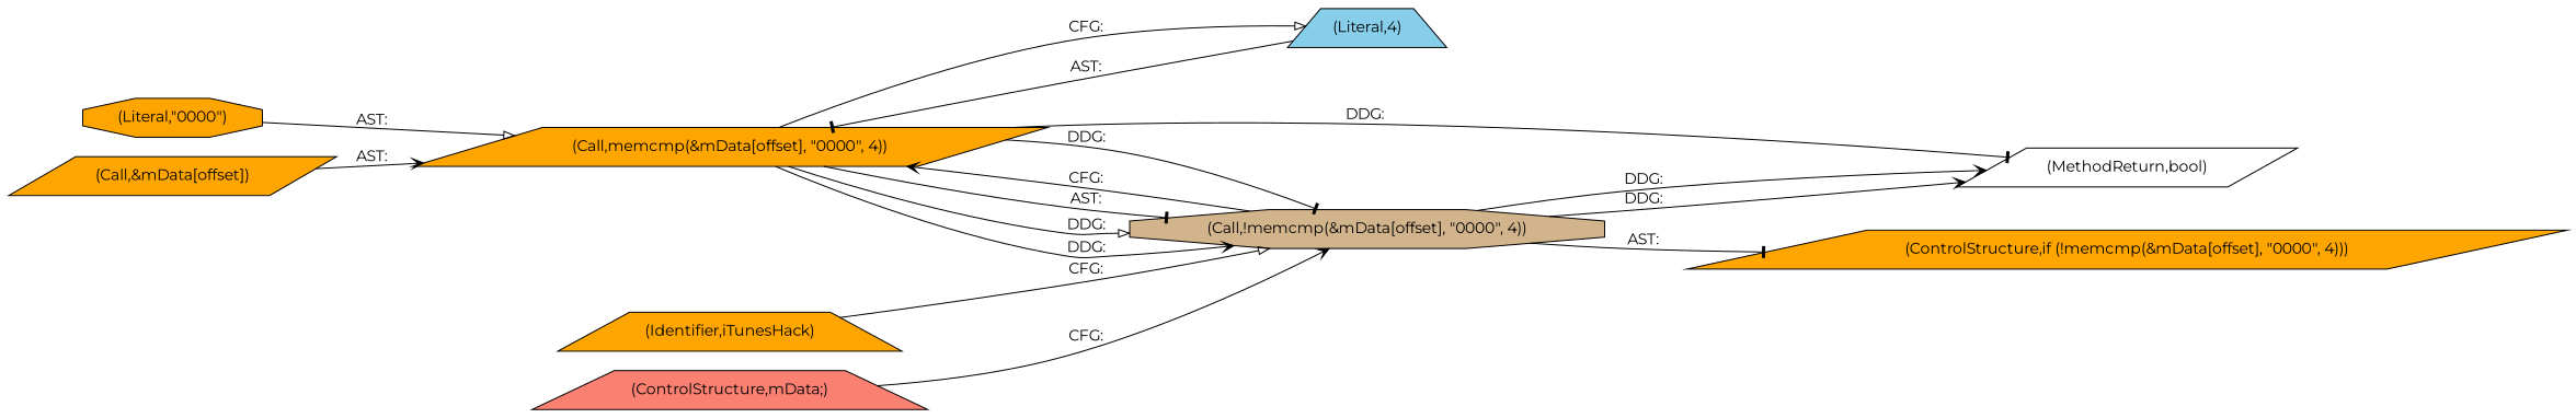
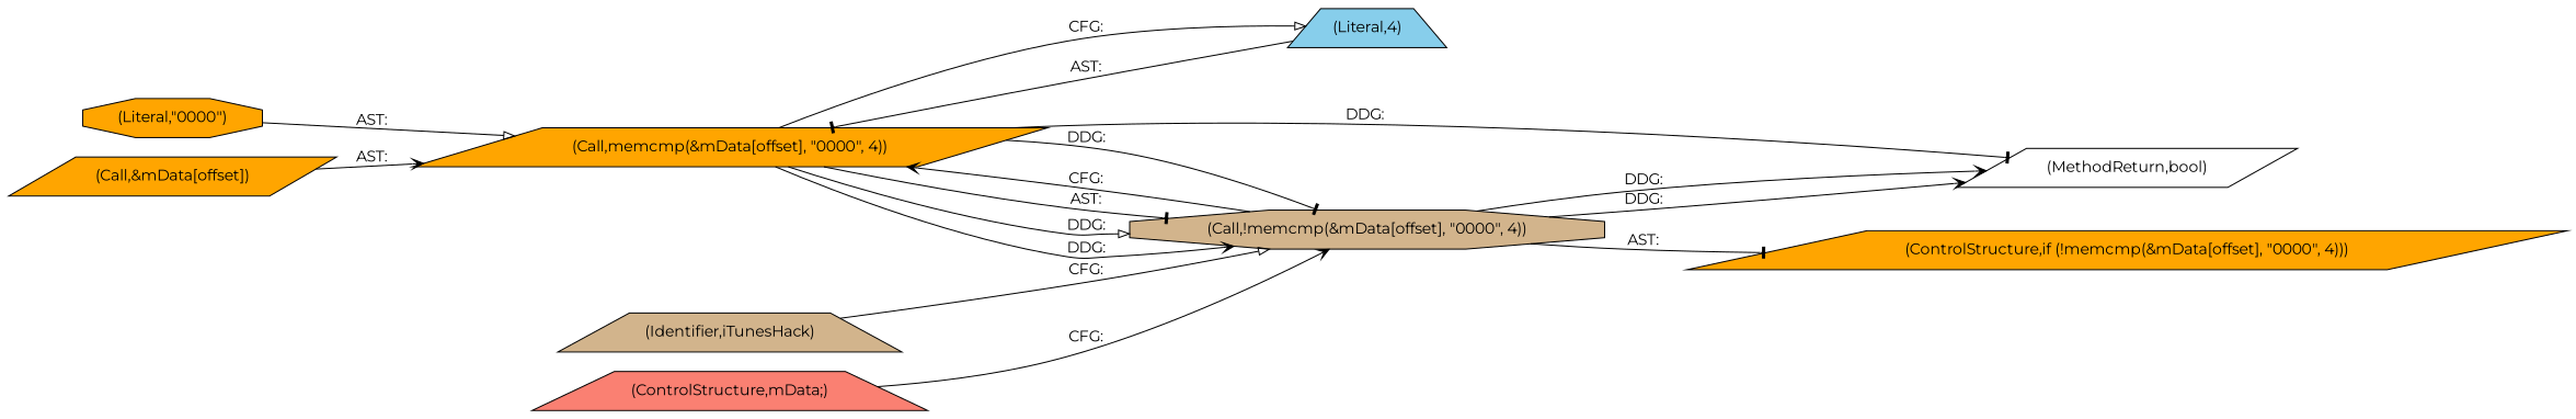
  digraph {
    fontname=Montserrat
    rankdir=LR
    node [fillcolor=orange fontname=Montserrat shape=parallelogram style=filled]
    edge [arrowhead=vee fontname=Montserrat]
    n1 [label="(Call,memcmp(&mData[offset], \"\0\0\0\0\", 4))"]
    n2 [fillcolor=tan label="(Call,!memcmp(&mData[offset], \"\0\0\0\0\", 4))" shape=octagon]
    n3 [fillcolor=white label="(MethodReturn,bool)"]
    n4 [fillcolor=skyblue label="(Literal,4)" shape=trapezium]
    n5 [label="(ControlStructure,if (!memcmp(&mData[offset], \"\0\0\0\0\", 4)))"]
    n6 [label="(Literal,\"\0\0\0\0\")" shape=octagon]
-   n7 [label="(Identifier,iTunesHack)" shape=trapezium]
+   n7 [fillcolor=tan label="(Identifier,iTunesHack)" shape=trapezium]
    n8 [label="(Call,&mData[offset])"]
    n9 [fillcolor=salmon label="(ControlStructure,mData;)" shape=trapezium]
    n1 -> n2 [arrowhead=tee label="AST: "]
    n1 -> n2 [arrowhead=onormal label="DDG: "]
    n1 -> n2 [label="DDG: "]
    n1 -> n2 [arrowhead=tee label="DDG: "]
    n1 -> n3 [arrowhead=tee label="DDG: "]
    n1 -> n4 [arrowhead=onormal label="CFG: "]
    n2 -> n1 [label="CFG: "]
    n2 -> n3 [label="DDG: "]
    n2 -> n3 [label="DDG: "]
    n2 -> n5 [arrowhead=tee label="AST: "]
    n4 -> n1 [arrowhead=tee label="AST: "]
    n6 -> n1 [arrowhead=onormal label="AST: "]
    n7 -> n2 [arrowhead=onormal label="CFG: "]
    n8 -> n1 [label="AST: "]
    n9 -> n2 [label="CFG: "]
  }
